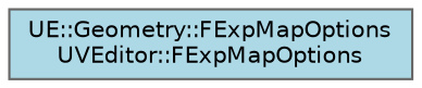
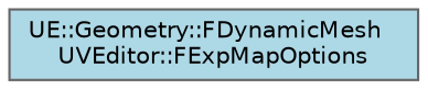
  digraph {
    rankdir=LR
-   n1 [color=grey40 fillcolor=lightblue fontname=Helvetica fontsize=10 height=0.2 label="UE::Geometry::FExpMapOptions\lUVEditor::FExpMapOptions" shape=box style=filled width=0.4]
+   n1 [color=grey40 fillcolor=lightblue fontname=Helvetica fontsize=10 height=0.2 label="UE::Geometry::FDynamicMesh\lUVEditor::FExpMapOptions" shape=box style=filled width=0.4]
  }
